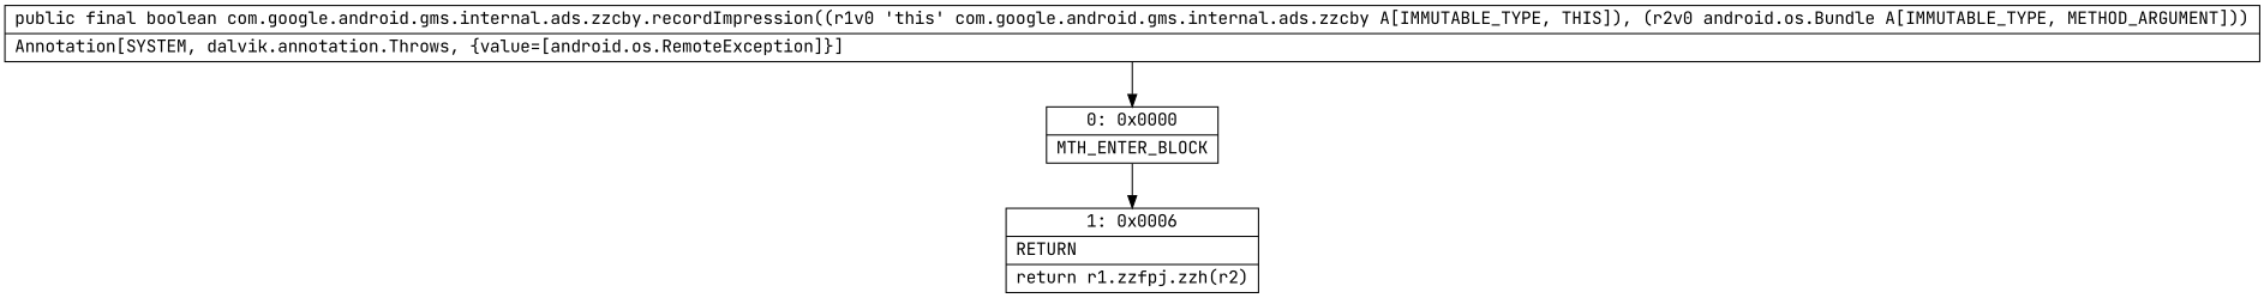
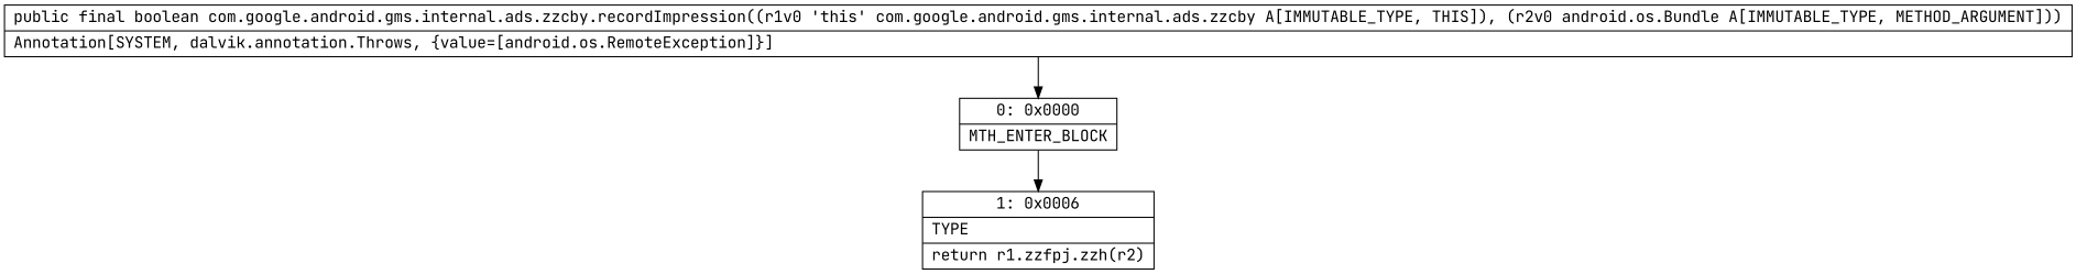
  digraph {
    fontname="JetBrains Mono"
    node [shape=record fontname="JetBrains Mono"]
    edge [fontname="JetBrains Mono"]
    n1 [label="{0\:\ 0x0000|MTH_ENTER_BLOCK\l}"]
-   n2 [label="{1\:\ 0x0006|RETURN\l|return r1.zzfpj.zzh(r2)\l}"]
+   n2 [label="{1\:\ 0x0006|TYPE\l|return r1.zzfpj.zzh(r2)\l}"]
    n3 [label="{public final boolean com.google.android.gms.internal.ads.zzcby.recordImpression((r1v0 'this' com.google.android.gms.internal.ads.zzcby A[IMMUTABLE_TYPE, THIS]), (r2v0 android.os.Bundle A[IMMUTABLE_TYPE, METHOD_ARGUMENT]))  | Annotation[SYSTEM, dalvik.annotation.Throws, \{value=[android.os.RemoteException]\}]\l}"]
    n1 -> n2
    n3 -> n1
  }
